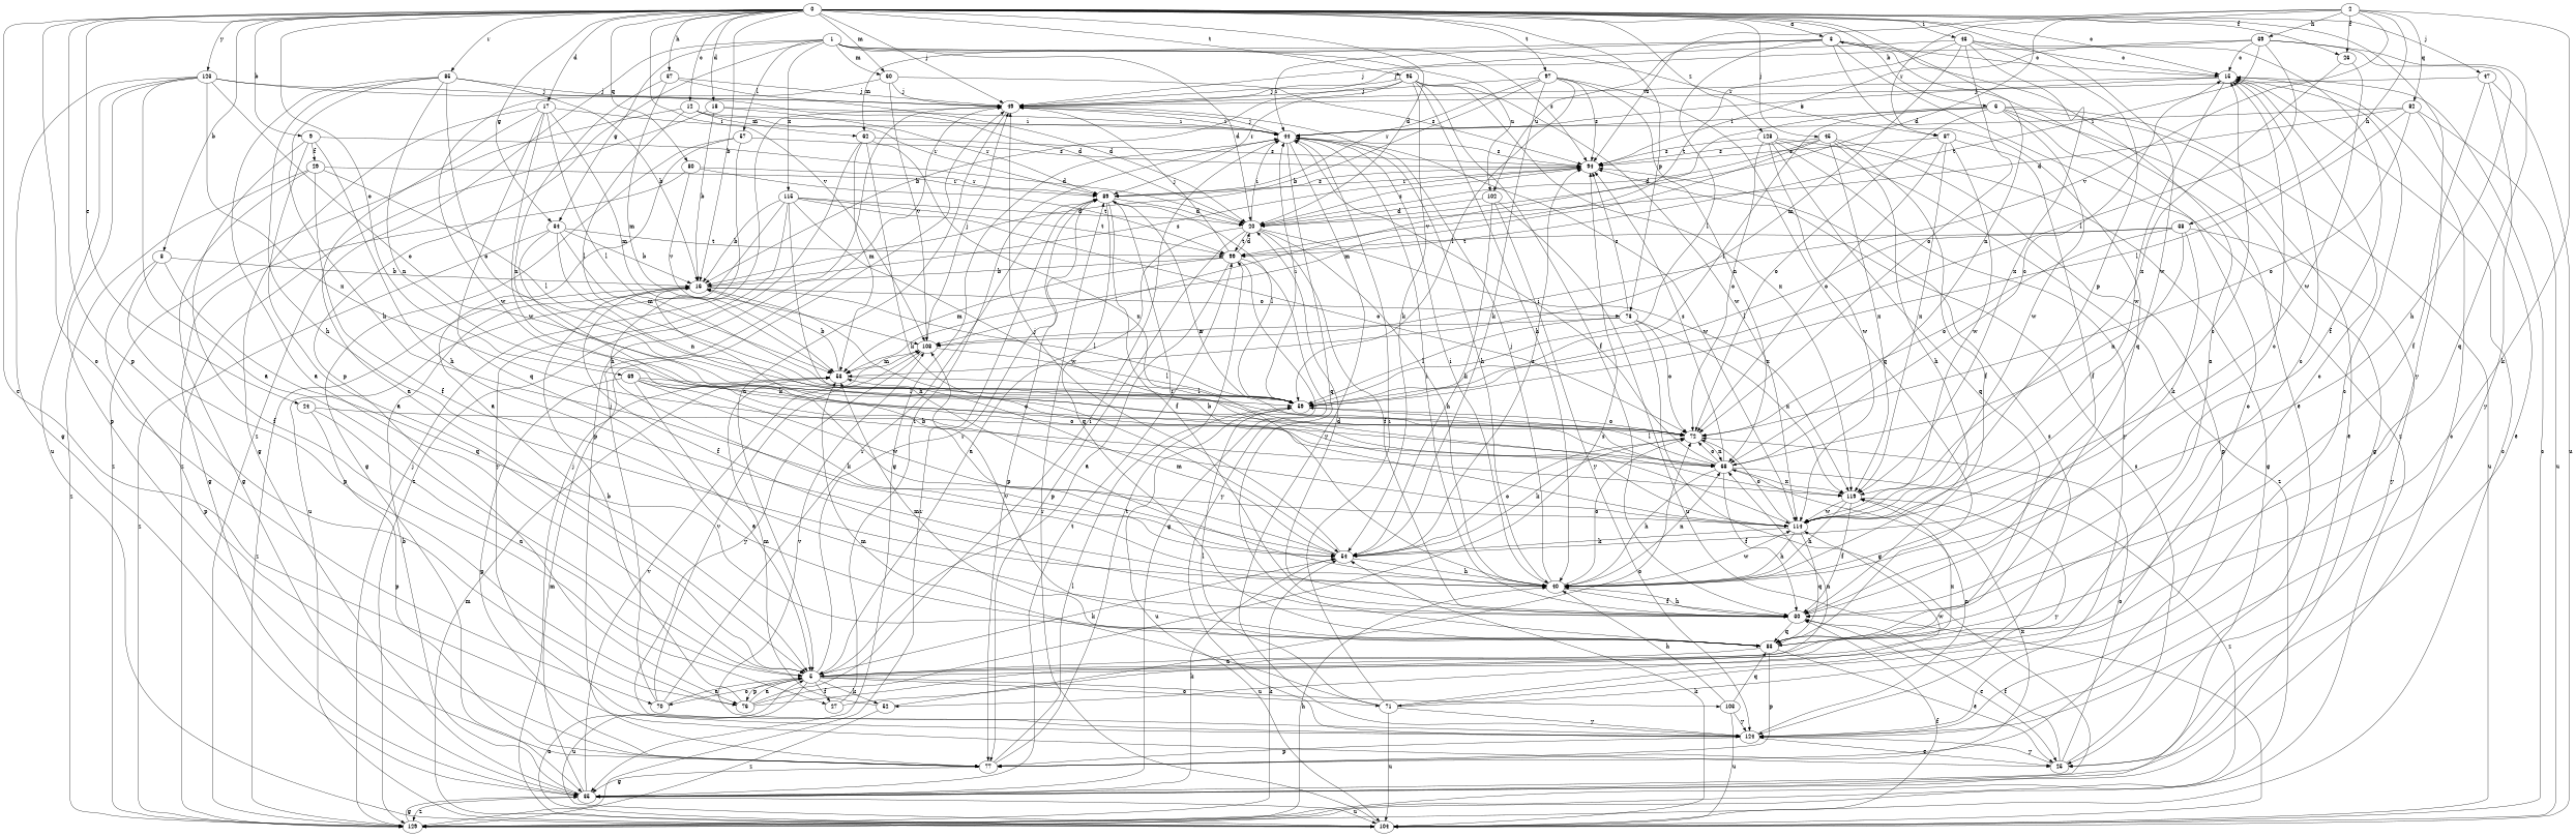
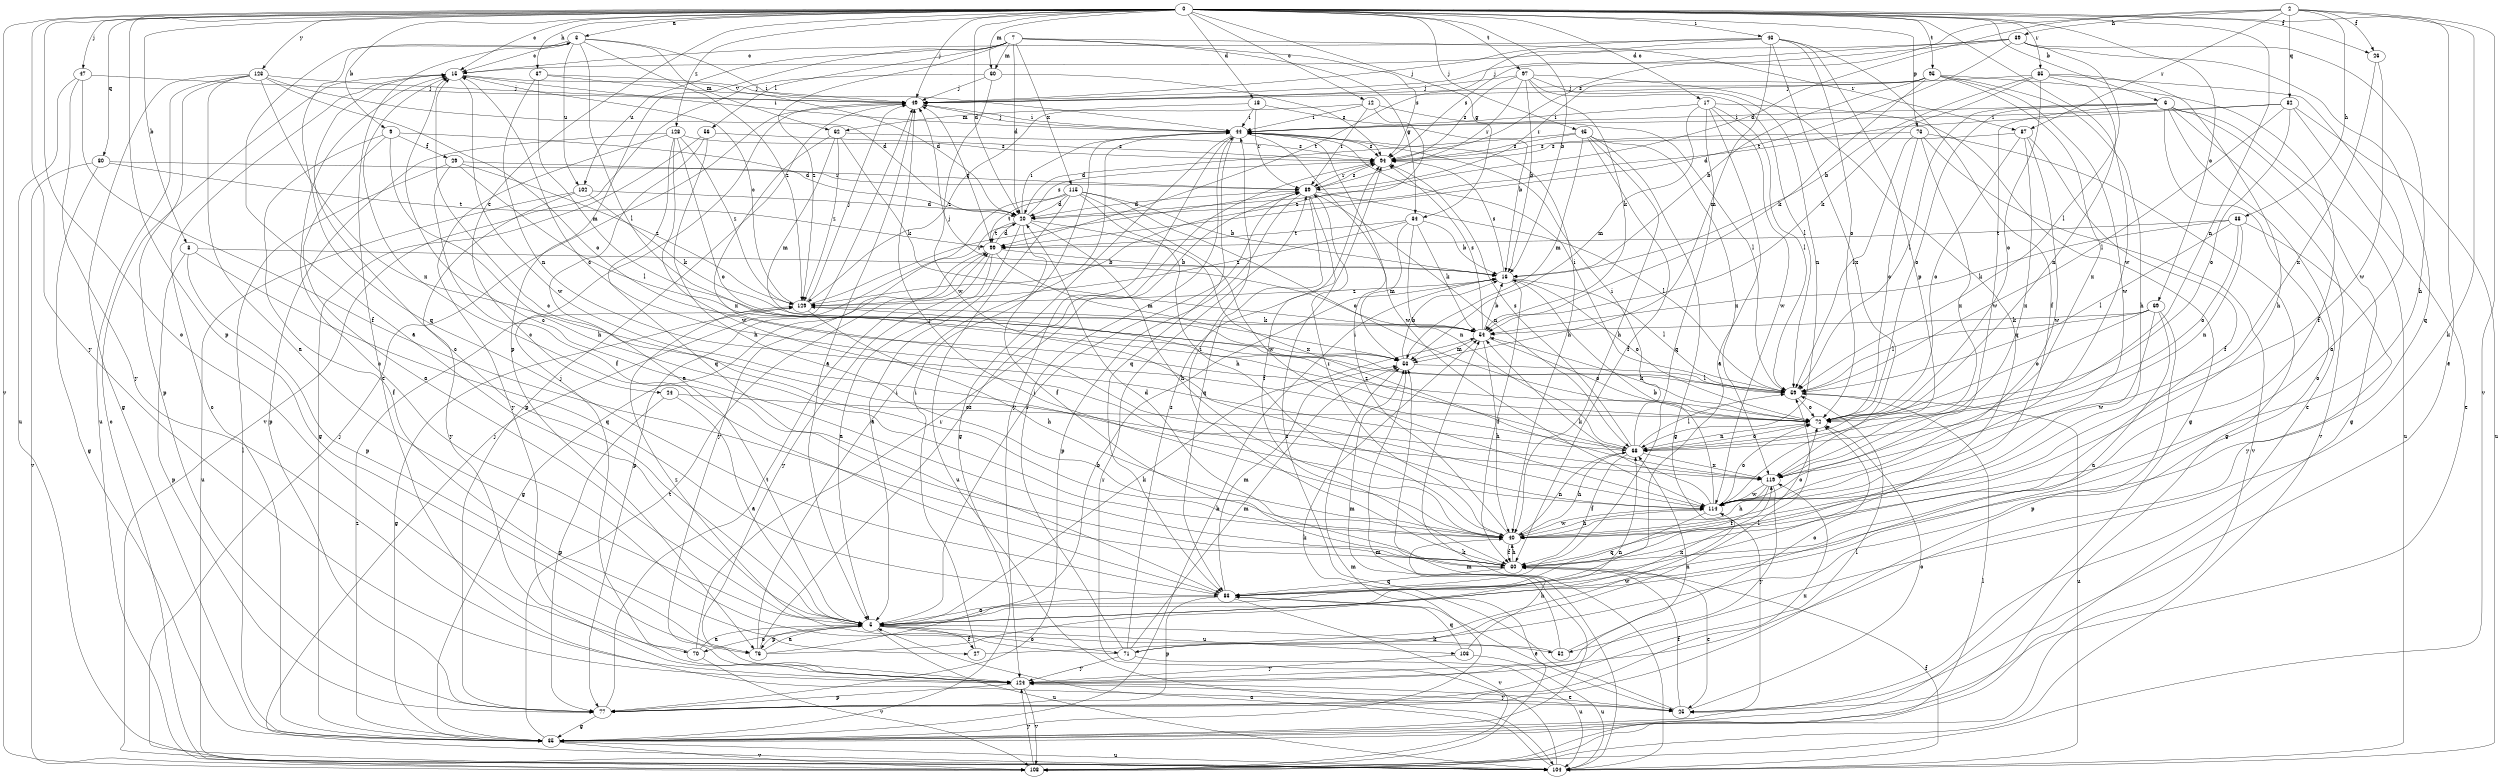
  strict digraph {
    0
    3
    6
    8
    9
    n6 [label=16]
    12
    15
    17
    18
    20
    24
    25
    26
    34
    37
    43
    45
    47
    49
    n21 [label=60]
    68
    69
    70
    73
    76
    80
    85
    95
    97
    108
    114
    123
    124
    128
    102
    129
    44
    59
    62
    83
    71
    104
    35
    72
    77
    5
    27
    29
    40
    94
    30
    89
    n54 [label=53]
    119
    99
    54
-   1
-   57
+   1 [label=7]
+   57 [label=56]
    87
    115
    2
    38
    39
    52
    82
    103
    0 -> 3 [label=a]
    0 -> 6 [label=b]
    0 -> 8 [label=b]
    0 -> 9 [label=b]
    0 -> n6 [label=b]
    0 -> 12 [label=c]
    0 -> 15 [label=c]
    0 -> 17 [label=d]
    0 -> 18 [label=d]
    0 -> 20 [label=d]
    0 -> 24 [label=e]
    0 -> 25 [label=e]
    0 -> 26 [label=f]
    0 -> 34 [label=g]
    0 -> 37 [label=h]
    0 -> 43 [label=i]
    0 -> 45 [label=j]
    0 -> 47 [label=j]
    0 -> 49 [label=j]
    0 -> n21 [label=m]
    0 -> 68 [label=n]
    0 -> 69 [label=o]
    0 -> 70 [label=o]
    0 -> 73 [label=p]
    0 -> 76 [label=p]
    0 -> 80 [label=q]
    0 -> 85 [label=r]
    0 -> 95 [label=t]
    0 -> 97 [label=t]
    0 -> 108 [label=v]
    0 -> 114 [label=w]
    0 -> 123 [label=y]
    0 -> 124 [label=y]
    0 -> 128 [label=z]
    3 -> 15 [label=c]
    3 -> 25 [label=e]
    3 -> 102 [label=u]
    3 -> 129 [label=z]
    3 -> 44 [label=i]
    3 -> 59 [label=l]
    3 -> 62 [label=m]
    3 -> 83 [label=q]
    6 -> 25 [label=e]
    6 -> 108 [label=v]
    6 -> 114 [label=w]
    6 -> 44 [label=i]
    6 -> 59 [label=l]
    6 -> 71 [label=o]
    6 -> 104 [label=u]
    6 -> 35 [label=g]
    6 -> 72 [label=o]
    8 -> n6 [label=b]
    8 -> 76 [label=p]
    8 -> 83 [label=q]
    8 -> 77 [label=p]
    9 -> 20 [label=d]
    9 -> 5 [label=a]
    9 -> 27 [label=f]
    9 -> 29 [label=f]
    9 -> 40 [label=h]
    n6 -> 129 [label=z]
    n6 -> 59 [label=l]
-   n6 -> 73 [label=o]
+   n6 -> 72 [label=o]
    n6 -> 94 [label=s]
    n6 -> 30 [label=f]
    12 -> 129 [label=z]
    12 -> 44 [label=i]
    12 -> 59 [label=l]
    12 -> 62 [label=m]
    12 -> 89 [label=r]
    15 -> 49 [label=v]
    15 -> 114 [label=w]
    15 -> 44 [label=i]
    17 -> 114 [label=w]
    17 -> 44 [label=i]
    17 -> 59 [label=l]
    17 -> 83 [label=q]
    17 -> 35 [label=g]
    17 -> 5 [label=a]
    17 -> n54 [label=m]
    18 -> n6 [label=b]
    18 -> 129 [label=z]
    18 -> 44 [label=i]
    18 -> 89 [label=r]
    20 -> 44 [label=i]
    20 -> 77 [label=p]
    20 -> 5 [label=a]
    20 -> 40 [label=h]
    20 -> 94 [label=s]
    20 -> 30 [label=f]
    20 -> 119 [label=x]
    20 -> 99 [label=t]
    24 -> 72 [label=o]
    24 -> 77 [label=p]
    24 -> 5 [label=a]
    25 -> 124 [label=y]
    25 -> 72 [label=o]
    25 -> 94 [label=s]
    25 -> 30 [label=f]
    26 -> 114 [label=w]
    26 -> 119 [label=x]
    34 -> n6 [label=b]
    34 -> 68 [label=n]
    34 -> 129 [label=z]
    34 -> n54 [label=m]
    34 -> 99 [label=t]
    34 -> 54 [label=k]
    37 -> 20 [label=d]
    37 -> 49 [label=j]
    37 -> 68 [label=n]
    37 -> n54 [label=m]
    43 -> 15 [label=c]
    43 -> 49 [label=j]
    43 -> 114 [label=p]
    43 -> 72 [label=o]
    43 -> 30 [label=f]
    43 -> n54 [label=m]
    43 -> 119 [label=x]
    43 -> 99 [label=t]
    45 -> 20 [label=d]
    45 -> 35 [label=g]
    45 -> 40 [label=h]
    45 -> 94 [label=s]
    45 -> 30 [label=f]
    45 -> n54 [label=m]
    45 -> 119 [label=x]
    47 -> 49 [label=j]
    47 -> 124 [label=y]
    47 -> 104 [label=u]
    47 -> 30 [label=f]
    49 -> 44 [label=i]
    49 -> 77 [label=p]
    49 -> 5 [label=a]
    n21 -> 49 [label=j]
    n21 -> 108 [label=v]
    n21 -> 114 [label=w]
    n21 -> 94 [label=s]
    68 -> 15 [label=c]
    68 -> 129 [label=z]
    68 -> 44 [label=i]
    68 -> 59 [label=l]
    68 -> 72 [label=o]
    68 -> 40 [label=h]
    68 -> 94 [label=s]
    68 -> 30 [label=f]
    68 -> 119 [label=x]
    69 -> 114 [label=w]
    69 -> 59 [label=l]
    69 -> 72 [label=o]
    69 -> 77 [label=p]
    69 -> 5 [label=a]
    69 -> 54 [label=k]
    70 -> 49 [label=j]
    70 -> 108 [label=v]
    70 -> 5 [label=a]
    70 -> 89 [label=r]
    73 -> 108 [label=v]
    73 -> 59 [label=l]
    73 -> 35 [label=g]
    73 -> 72 [label=o]
    73 -> 94 [label=s]
    73 -> 119 [label=x]
    76 -> n6 [label=b]
    76 -> 68 [label=n]
    76 -> 44 [label=i]
    76 -> 5 [label=a]
    76 -> 94 [label=s]
    80 -> 108 [label=v]
    80 -> 35 [label=g]
    80 -> 89 [label=r]
    80 -> 99 [label=t]
    85 -> n6 [label=b]
    85 -> 49 [label=j]
    85 -> 68 [label=n]
    85 -> 72 [label=o]
    85 -> 5 [label=a]
    85 -> 40 [label=h]
    85 -> 54 [label=k]
    95 -> n6 [label=b]
    95 -> 49 [label=j]
    95 -> 114 [label=w]
    95 -> 40 [label=h]
    95 -> 30 [label=f]
    95 -> 89 [label=r]
    95 -> 119 [label=x]
    95 -> 54 [label=k]
    97 -> n6 [label=b]
    97 -> 49 [label=j]
    97 -> 68 [label=n]
    97 -> 59 [label=l]
    97 -> 83 [label=q]
    97 -> 94 [label=s]
    97 -> 89 [label=r]
    97 -> 54 [label=k]
    108 -> 49 [label=j]
    108 -> 124 [label=y]
    108 -> 59 [label=l]
    108 -> n54 [label=m]
    114 -> n6 [label=b]
    114 -> 83 [label=q]
    114 -> 72 [label=o]
    114 -> 40 [label=h]
    114 -> 54 [label=k]
    123 -> 20 [label=d]
    123 -> 49 [label=j]
    123 -> 104 [label=u]
    123 -> 35 [label=g]
    123 -> 72 [label=o]
    123 -> 77 [label=p]
    123 -> 5 [label=a]
    123 -> 119 [label=x]
    124 -> 25 [label=e]
    124 -> 68 [label=n]
    124 -> 108 [label=v]
    124 -> 77 [label=p]
    128 -> 114 [label=w]
    128 -> 124 [label=y]
    128 -> 129 [label=z]
    128 -> 83 [label=q]
    128 -> 72 [label=o]
    128 -> 77 [label=p]
    128 -> 94 [label=s]
    102 -> 20 [label=d]
    102 -> 124 [label=y]
    102 -> 104 [label=u]
    102 -> 54 [label=k]
    129 -> 15 [label=c]
    129 -> 49 [label=j]
    129 -> 35 [label=g]
    129 -> 40 [label=h]
    129 -> 89 [label=r]
    129 -> 54 [label=k]
    44 -> 49 [label=j]
    44 -> 114 [label=w]
    44 -> 124 [label=y]
    44 -> 83 [label=q]
    44 -> 35 [label=g]
    44 -> 40 [label=h]
    44 -> 94 [label=s]
    59 -> 44 [label=i]
    59 -> 104 [label=u]
    59 -> 72 [label=o]
    62 -> 129 [label=z]
    62 -> 94 [label=s]
    62 -> n54 [label=m]
    62 -> 119 [label=x]
    62 -> 54 [label=k]
    83 -> 15 [label=c]
    83 -> 25 [label=e]
    83 -> 108 [label=v]
    83 -> 77 [label=p]
    83 -> 5 [label=a]
    83 -> n54 [label=m]
    71 -> 15 [label=c]
    71 -> 124 [label=y]
    71 -> 44 [label=i]
    71 -> 59 [label=l]
    71 -> 104 [label=u]
    71 -> 94 [label=s]
    71 -> n54 [label=m]
    104 -> 15 [label=c]
    104 -> 49 [label=j]
    104 -> 5 [label=a]
    104 -> 30 [label=f]
    104 -> 89 [label=r]
    104 -> n54 [label=m]
    104 -> 54 [label=k]
    35 -> n6 [label=b]
    35 -> 15 [label=c]
    35 -> 108 [label=v]
    35 -> 129 [label=z]
    35 -> 104 [label=u]
    35 -> n54 [label=m]
    35 -> 99 [label=t]
    35 -> 54 [label=k]
    72 -> 68 [label=n]
    72 -> 54 [label=k]
    77 -> 59 [label=l]
    77 -> 35 [label=g]
    77 -> 119 [label=x]
    77 -> 99 [label=t]
    5 -> 3 [label=a]
    5 -> 15 [label=c]
    5 -> 70 [label=o]
    5 -> 76 [label=p]
    5 -> 71 [label=o]
    5 -> 104 [label=u]
    5 -> 27 [label=f]
    5 -> 89 [label=r]
    5 -> 119 [label=x]
    5 -> 54 [label=k]
    5 -> 52 [label=k]
    5 -> 103 [label=u]
    27 -> 114 [label=w]
    27 -> 44 [label=i]
    29 -> 129 [label=z]
    29 -> 59 [label=l]
-   29 -> 35 [label=g]
+   29 -> 35 [label=l]
    29 -> 30 [label=f]
    29 -> 89 [label=r]
    40 -> 15 [label=c]
    40 -> 49 [label=j]
    40 -> 68 [label=n]
    40 -> 114 [label=w]
    40 -> 44 [label=i]
    40 -> 72 [label=o]
    40 -> 30 [label=f]
    40 -> 89 [label=r]
    94 -> 89 [label=r]
    30 -> 15 [label=c]
    30 -> 20 [label=d]
    30 -> 25 [label=e]
    30 -> 44 [label=i]
    30 -> 83 [label=q]
    30 -> 40 [label=h]
    89 -> 20 [label=d]
    89 -> 68 [label=n]
    89 -> 59 [label=l]
    89 -> 83 [label=q]
    89 -> 77 [label=p]
    89 -> 94 [label=s]
    89 -> 30 [label=f]
    n54 -> n6 [label=b]
    n54 -> 59 [label=l]
    119 -> 114 [label=w]
    119 -> 124 [label=y]
    119 -> 40 [label=h]
    119 -> 30 [label=f]
    99 -> n6 [label=b]
    99 -> 20 [label=d]
    99 -> 49 [label=j]
    99 -> 124 [label=y]
    99 -> 35 [label=g]
    99 -> 5 [label=a]
    99 -> n54 [label=m]
    54 -> n6 [label=b]
    54 -> 49 [label=j]
    54 -> 72 [label=o]
    54 -> 40 [label=h]
    54 -> 94 [label=s]
    54 -> n54 [label=m]
    1 -> 20 [label=d]
    1 -> 34 [label=g]
    1 -> n21 [label=m]
    1 -> 76 [label=p]
    1 -> 102 [label=u]
    1 -> 129 [label=z]
    1 -> 94 [label=s]
    1 -> 57 [label=l]
    1 -> 87 [label=r]
    1 -> 115 [label=x]
    57 -> 35 [label=g]
    57 -> 5 [label=a]
    57 -> 40 [label=h]
    57 -> 94 [label=s]
    87 -> 114 [label=w]
    87 -> 72 [label=o]
    87 -> 94 [label=s]
    87 -> 30 [label=f]
    87 -> 119 [label=x]
    115 -> n6 [label=b]
    115 -> 20 [label=d]
    115 -> 114 [label=w]
    115 -> 124 [label=y]
    115 -> 104 [label=u]
    115 -> 72 [label=o]
    115 -> 40 [label=h]
    115 -> 99 [label=t]
    2 -> 20 [label=d]
    2 -> 26 [label=f]
    2 -> 108 [label=v]
    2 -> 94 [label=s]
    2 -> 87 [label=r]
    2 -> 38 [label=h]
    2 -> 39 [label=h]
    2 -> 52 [label=k]
    2 -> 82 [label=q]
    38 -> 68 [label=n]
    38 -> 124 [label=y]
    38 -> 59 [label=l]
    38 -> 72 [label=o]
    38 -> 99 [label=t]
    38 -> 54 [label=k]
    39 -> 15 [label=c]
    39 -> 49 [label=j]
    39 -> 59 [label=l]
    39 -> 83 [label=q]
    39 -> 40 [label=h]
    39 -> 94 [label=s]
    39 -> 99 [label=t]
    52 -> 129 [label=z]
    52 -> 72 [label=o]
    52 -> n54 [label=m]
    82 -> 20 [label=d]
    82 -> 25 [label=e]
    82 -> 44 [label=i]
    82 -> 59 [label=l]
    82 -> 104 [label=u]
    82 -> 72 [label=o]
    103 -> 124 [label=y]
    103 -> 83 [label=q]
    103 -> 104 [label=u]
    103 -> 40 [label=h]
  }
